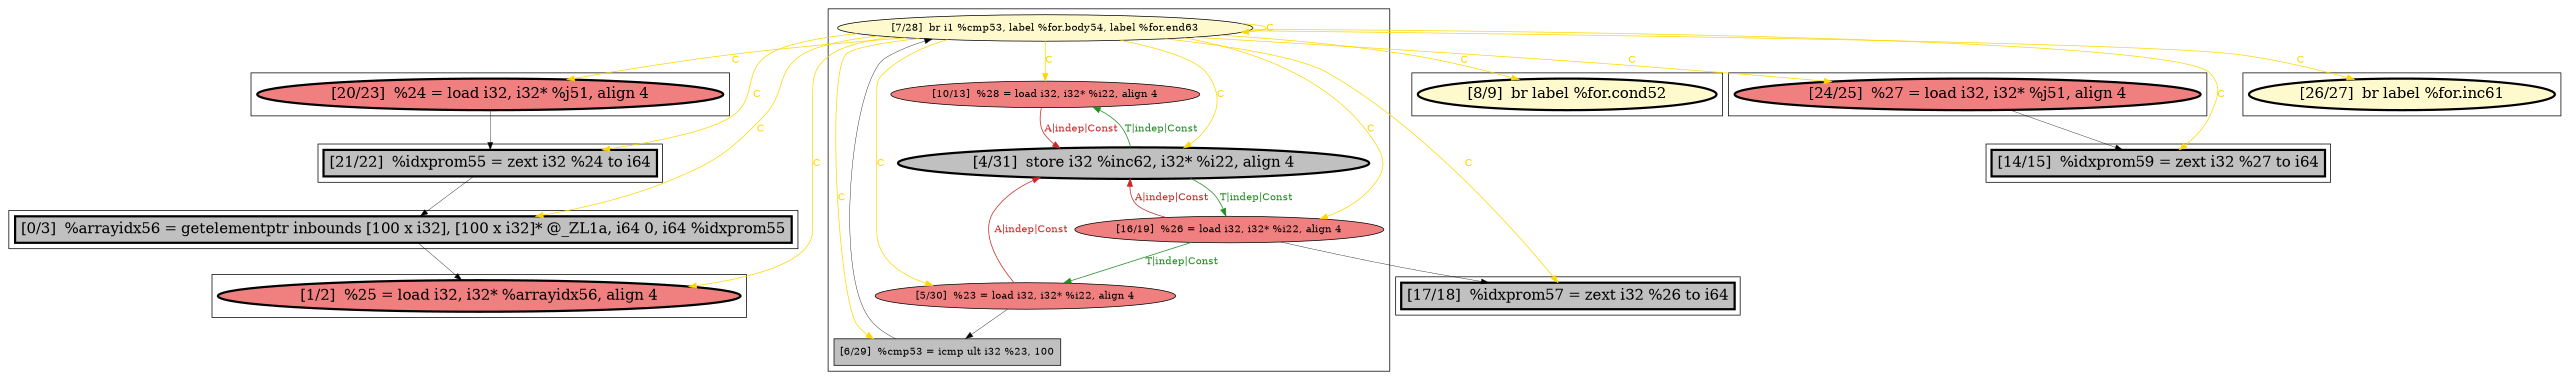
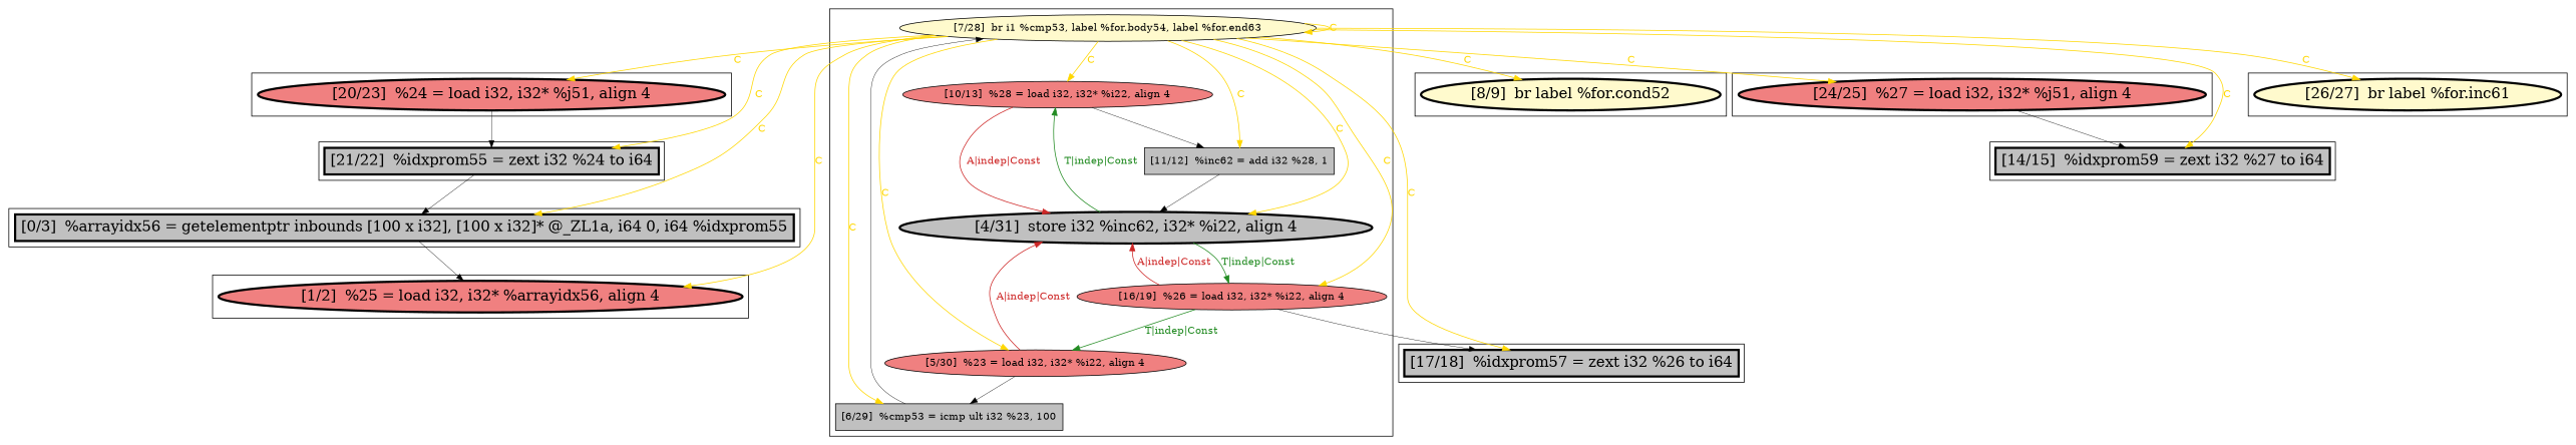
  digraph {
    node [fillcolor=grey fontsize=20 penwidth=3.0 shape=ellipse style=filled]
    edge [color=gold fontcolor=gold penwidth=1.0 style=solid]
    n1 [label="[21/22]  %idxprom55 = zext i32 %24 to i64" shape=rectangle]
    n2 [label="[17/18]  %idxprom57 = zext i32 %26 to i64" shape=rectangle]
    n3 [fillcolor=lightcoral label="[20/23]  %24 = load i32, i32* %j51, align 4"]
    n4 [fillcolor=lightcoral label="[1/2]  %25 = load i32, i32* %arrayidx56, align 4"]
    n5 [fillcolor=lemonchiffon label="[8/9]  br label %for.cond52"]
    n6 [fillcolor=lightcoral label="[24/25]  %27 = load i32, i32* %j51, align 4"]
    n7 [label="[14/15]  %idxprom59 = zext i32 %27 to i64" shape=rectangle]
    n8 [fillcolor=lemonchiffon label="[26/27]  br label %for.inc61"]
    n9 [label="[0/3]  %arrayidx56 = getelementptr inbounds [100 x i32], [100 x i32]* @_ZL1a, i64 0, i64 %idxprom55" shape=rectangle]
    n10 [fillcolor=lemonchiffon label="[7/28]  br i1 %cmp53, label %for.body54, label %for.end63" fontsize="" penwidth=""]
    n11 [fillcolor=lightcoral label="[10/13]  %28 = load i32, i32* %i22, align 4" fontsize="" penwidth=""]
    n12 [label="[4/31]  store i32 %inc62, i32* %i22, align 4"]
    n13 [fillcolor=lightcoral label="[5/30]  %23 = load i32, i32* %i22, align 4" fontsize="" penwidth=""]
+   n14 [label="[11/12]  %inc62 = add i32 %28, 1" shape=rectangle fontsize="" penwidth=""]
    n15 [fillcolor=lightcoral label="[16/19]  %26 = load i32, i32* %i22, align 4" fontsize="" penwidth=""]
    n16 [label="[6/29]  %cmp53 = icmp ult i32 %23, 100" shape=rectangle fontsize="" penwidth=""]
    subgraph cluster_1 {
      n1
    }
    subgraph cluster_2 {
      n2
    }
    subgraph cluster_3 {
      n3
    }
    subgraph cluster_4 {
      n4
    }
    subgraph cluster_5 {
      n5
    }
    subgraph cluster_6 {
      n6
    }
    subgraph cluster_7 {
      n7
    }
    subgraph cluster_8 {
      n8
    }
    subgraph cluster_9 {
      n9
    }
    subgraph cluster_10 {
      n10
      n11
      n12
      n13
+     n14
      n15
      n16
    }
    n1 -> n9 [color=black fontcolor=black penwidth=0.5]
    n3 -> n1 [color=black fontcolor=black penwidth=0.5]
    n6 -> n7 [color=black fontcolor=black penwidth=0.5]
    n9 -> n4 [color=black fontcolor=black penwidth=0.5]
    n10 -> n1 [label=C]
    n10 -> n2 [label=C]
    n10 -> n3 [label=C]
    n10 -> n4 [label=C]
    n10 -> n5 [label=C]
    n10 -> n6 [label=C]
    n10 -> n7 [label=C]
    n10 -> n8 [label=C]
    n10 -> n9 [label=C]
    n10 -> n10 [label=C]
    n10 -> n11 [label=C]
    n10 -> n12 [label=C]
    n10 -> n13 [label=C]
+   n10 -> n14 [label=C]
    n10 -> n15 [label=C]
    n10 -> n16 [label=C]
    n11 -> n12 [color=firebrick3 fontcolor=firebrick3 label="A|indep|Const"]
+   n11 -> n14 [color=black fontcolor=black penwidth=0.5]
    n12 -> n11 [color=forestgreen fontcolor=forestgreen label="T|indep|Const"]
    n12 -> n15 [color=forestgreen fontcolor=forestgreen label="T|indep|Const"]
    n13 -> n12 [color=firebrick3 fontcolor=firebrick3 label="A|indep|Const"]
    n13 -> n16 [color=black fontcolor=black penwidth=0.5]
+   n14 -> n12 [color=black fontcolor=black penwidth=0.5]
    n15 -> n2 [color=black fontcolor=black penwidth=0.5]
    n15 -> n12 [color=firebrick3 fontcolor=firebrick3 label="A|indep|Const"]
    n15 -> n13 [color=forestgreen fontcolor=forestgreen label="T|indep|Const"]
    n16 -> n10 [color=black fontcolor=black penwidth=0.5]
  }
